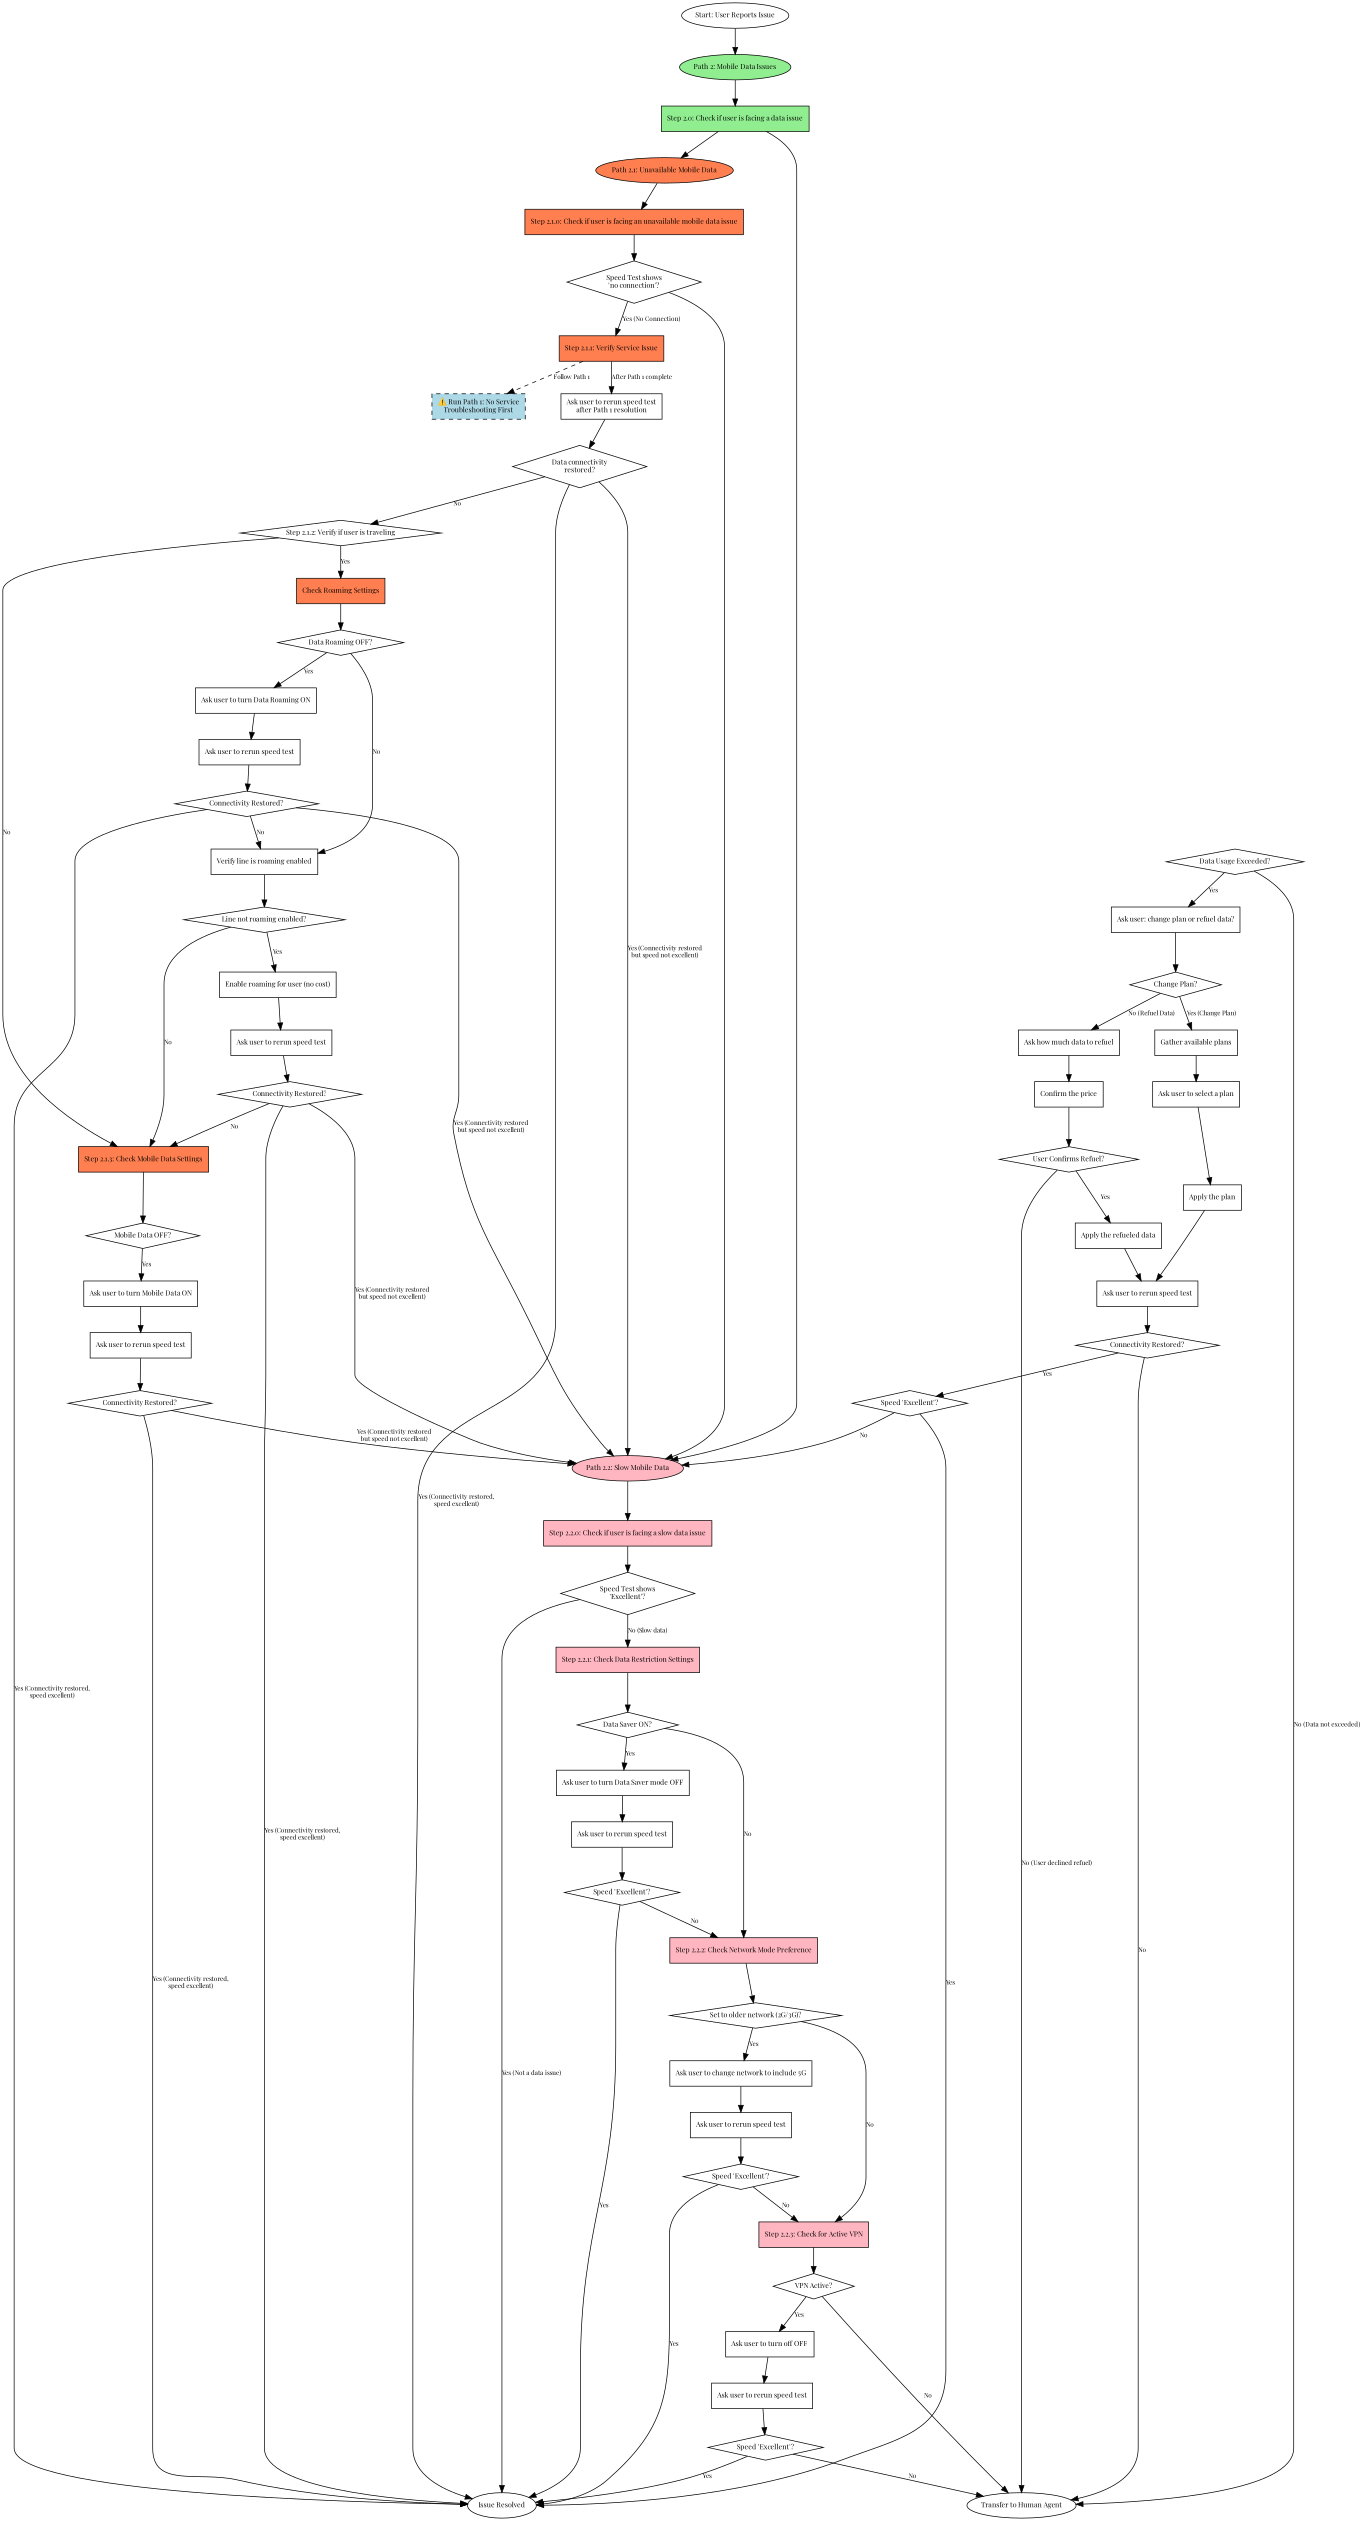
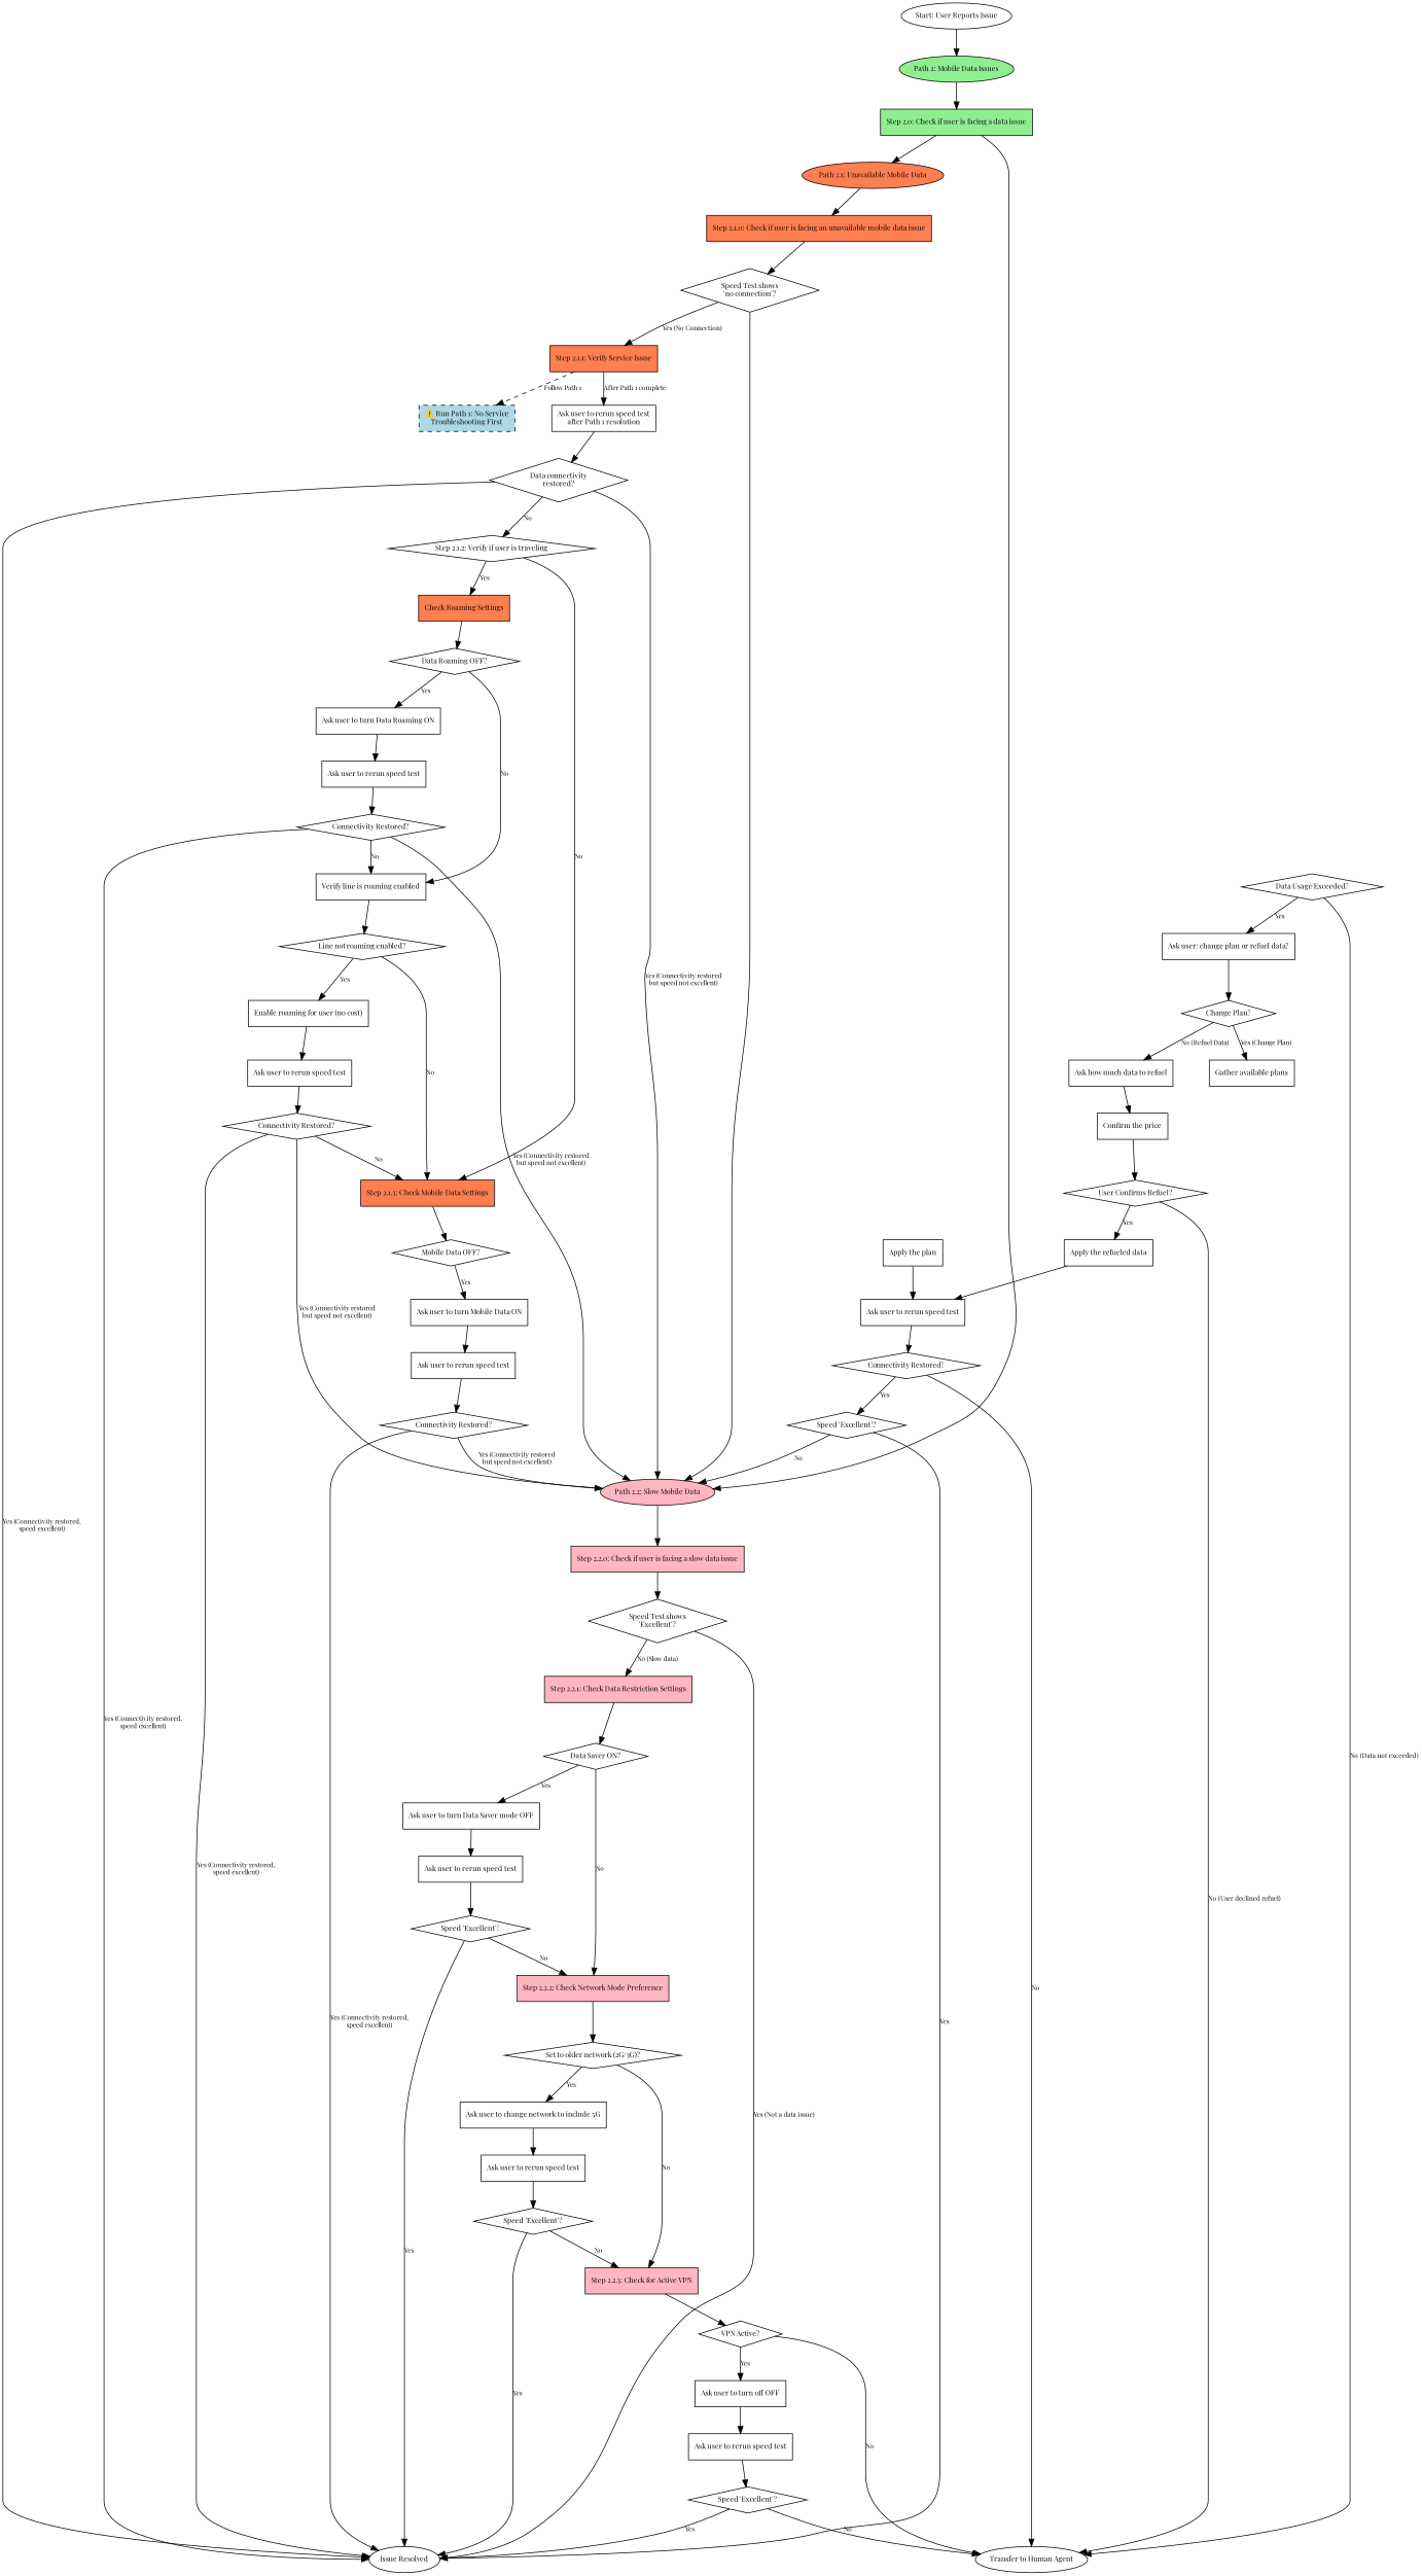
  digraph {
    fontname="Playfair Display"
    nodesep=0.7
    rankdir=TB
    node [fontname="Playfair Display" fontsize=10 shape=rectangle]
    edge [fontname="Playfair Display" fontsize=9]
    n1 [label="Start: User Reports Issue" shape=oval]
    n2 [fillcolor=lightgreen label="Path 2: Mobile Data Issues" shape=ellipse style=filled]
    n3 [fillcolor=lightgreen label="Step 2.0: Check if user is facing a data issue" style=filled]
    n4 [label="Issue Resolved" shape=oval]
    n5 [label="Transfer to Human Agent" shape=oval]
    n6 [fillcolor=coral label="Path 2.1: Unavailable Mobile Data" shape=ellipse style=filled]
    n7 [fillcolor=lightpink label="Path 2.2: Slow Mobile Data" shape=ellipse style=filled]
    n8 [fillcolor=coral label="Step 2.1.0: Check if user is facing an unavailable mobile data issue" style=filled]
    n9 [fillcolor=lightpink label="Step 2.2.0: Check if user is facing a slow data issue" style=filled]
    n10 [label="Speed Test shows\n'no connection'?" shape=diamond]
    n11 [fillcolor=coral label="Step 2.1.1: Verify Service Issue" style=filled]
    n12 [label="Ask user to rerun speed test\nafter Path 1 resolution"]
    n13 [fillcolor=lightblue label="⚠️ Run Path 1: No Service\nTroubleshooting First" style="filled,dashed"]
    n14 [label="Speed Test shows\n'Excellent'?" shape=diamond]
    n15 [fillcolor=lightpink label="Step 2.2.1: Check Data Restriction Settings" style=filled]
    n16 [label="Data Saver ON?" shape=diamond]
    n17 [label="Data connectivity\nrestored?" shape=diamond]
    n18 [label="Step 2.1.2: Verify if user is traveling" shape=diamond]
    n19 [fillcolor=coral label="Check Roaming Settings" style=filled]
    n20 [fillcolor=coral label="Step 2.1.3: Check Mobile Data Settings" style=filled]
    n21 [label="Data Roaming OFF?" shape=diamond]
    n22 [label="Mobile Data OFF?" shape=diamond]
    n23 [label="Ask user to turn Data Roaming ON"]
    n24 [label="Verify line is roaming enabled"]
    n25 [label="Ask user to rerun speed test"]
    n26 [label="Line not roaming enabled?" shape=diamond]
    n27 [label="Connectivity Restored?" shape=diamond]
    n28 [label="Enable roaming for user (no cost)"]
    n29 [label="Ask user to rerun speed test"]
    n30 [label="Connectivity Restored?" shape=diamond]
    n31 [label="Ask user to turn Mobile Data ON"]
    n32 [label="Ask user to rerun speed test"]
    n33 [label="Connectivity Restored?" shape=diamond]
    n34 [label="Data Usage Exceeded?" shape=diamond]
    n35 [label="Ask user: change plan or refuel data?"]
    n36 [label="Change Plan?" shape=diamond]
    n37 [label="Gather available plans"]
    n38 [label="Ask how much data to refuel"]
-   n39 [label="Ask user to select a plan"]
    n40 [label="Confirm the price"]
    n41 [label="Apply the plan"]
    n42 [label="Ask user to rerun speed test"]
    n43 [label="Connectivity Restored?" shape=diamond]
    n44 [label="User Confirms Refuel?" shape=diamond]
    n45 [label="Apply the refueled data"]
    n46 [label="Speed 'Excellent'?" shape=diamond]
    n47 [label="Ask user to turn Data Saver mode OFF"]
    n48 [fillcolor=lightpink label="Step 2.2.2: Check Network Mode Preference" style=filled]
    n49 [label="Ask user to rerun speed test"]
    n50 [label="Set to older network (2G/3G)?" shape=diamond]
    n51 [label="Speed 'Excellent'?" shape=diamond]
    n52 [label="Ask user to change network to include 5G"]
    n53 [fillcolor=lightpink label="Step 2.2.3: Check for Active VPN" style=filled]
    n54 [label="Ask user to rerun speed test"]
    n55 [label="VPN Active?" shape=diamond]
    n56 [label="Speed 'Excellent'?" shape=diamond]
    n57 [label="Ask user to turn off OFF"]
    n58 [label="Ask user to rerun speed test"]
    n59 [label="Speed 'Excellent'?" shape=diamond]
    n1 -> n2
    n2 -> n3
    n3 -> n6
    n3 -> n7
    n6 -> n8
    n7 -> n9
    n8 -> n10
    n9 -> n14
    n10 -> n7
    n10 -> n11 [label="Yes (No Connection)"]
    n11 -> n12 [label="After Path 1 complete"]
    n11 -> n13 [label="Follow Path 1" style=dashed]
    n12 -> n17
    n14 -> n4 [label="Yes (Not a data issue)"]
    n14 -> n15 [label="No (Slow data)"]
    n15 -> n16
    n16 -> n47 [label=Yes]
    n16 -> n48 [label=No]
    n17 -> n4 [label="Yes (Connectivity restored,\nspeed excellent)"]
    n17 -> n7 [label="Yes (Connectivity restored\nbut speed not excellent)"]
    n17 -> n18 [label=No]
    n18 -> n19 [label=Yes]
    n18 -> n20 [label=No]
    n19 -> n21
    n20 -> n22
    n21 -> n23 [label=Yes]
    n21 -> n24 [label=No]
    n22 -> n31 [label=Yes]
    n23 -> n25
    n24 -> n26
    n25 -> n27
    n26 -> n20 [label=No]
    n26 -> n28 [label=Yes]
    n27 -> n4 [label="Yes (Connectivity restored,\nspeed excellent)"]
    n27 -> n7 [label="Yes (Connectivity restored\nbut speed not excellent)"]
    n27 -> n24 [label=No]
    n28 -> n29
    n29 -> n30
    n30 -> n4 [label="Yes (Connectivity restored,\nspeed excellent)"]
    n30 -> n7 [label="Yes (Connectivity restored\nbut speed not excellent)"]
    n30 -> n20 [label=No]
    n31 -> n32
    n32 -> n33
    n33 -> n4 [label="Yes (Connectivity restored,\nspeed excellent)"]
    n33 -> n7 [label="Yes (Connectivity restored\nbut speed not excellent)"]
    n34 -> n5 [label="No (Data not exceeded)"]
    n34 -> n35 [label=Yes]
    n35 -> n36
    n36 -> n37 [label="Yes (Change Plan)"]
    n36 -> n38 [label="No (Refuel Data)"]
-   n37 -> n39
    n38 -> n40
-   n39 -> n41
    n40 -> n44
    n41 -> n42
    n42 -> n43
    n43 -> n5 [label=No]
    n43 -> n46 [label=Yes]
    n44 -> n5 [label="No (User declined refuel)"]
    n44 -> n45 [label=Yes]
    n45 -> n42
    n46 -> n4 [label=Yes]
    n46 -> n7 [label=No]
    n47 -> n49
    n48 -> n50
    n49 -> n51
    n50 -> n52 [label=Yes]
    n50 -> n53 [label=No]
    n51 -> n4 [label=Yes]
    n51 -> n48 [label=No]
    n52 -> n54
    n53 -> n55
    n54 -> n56
    n55 -> n5 [label=No]
    n55 -> n57 [label=Yes]
    n56 -> n4 [label=Yes]
    n56 -> n53 [label=No]
    n57 -> n58
    n58 -> n59
    n59 -> n4 [label=Yes]
    n59 -> n5 [label=No]
  }
